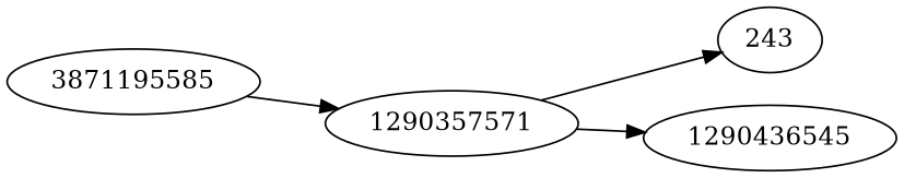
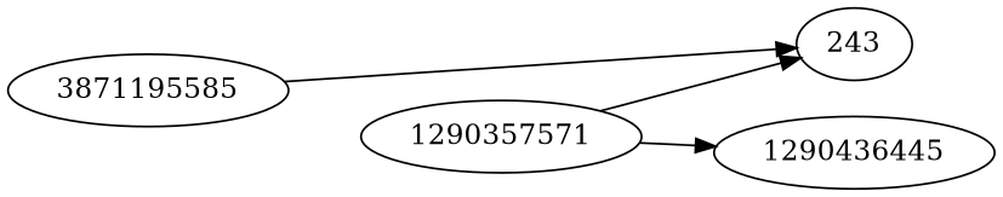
  strict digraph {
    rankdir=LR
    n1 [label=1290357571]
    3871195585
    243
-   1290436445 [label=1290436545]
+   1290436445
    n1 -> 243
    n1 -> 1290436445
-   3871195585 -> n1
+   3871195585 -> 243
  }
